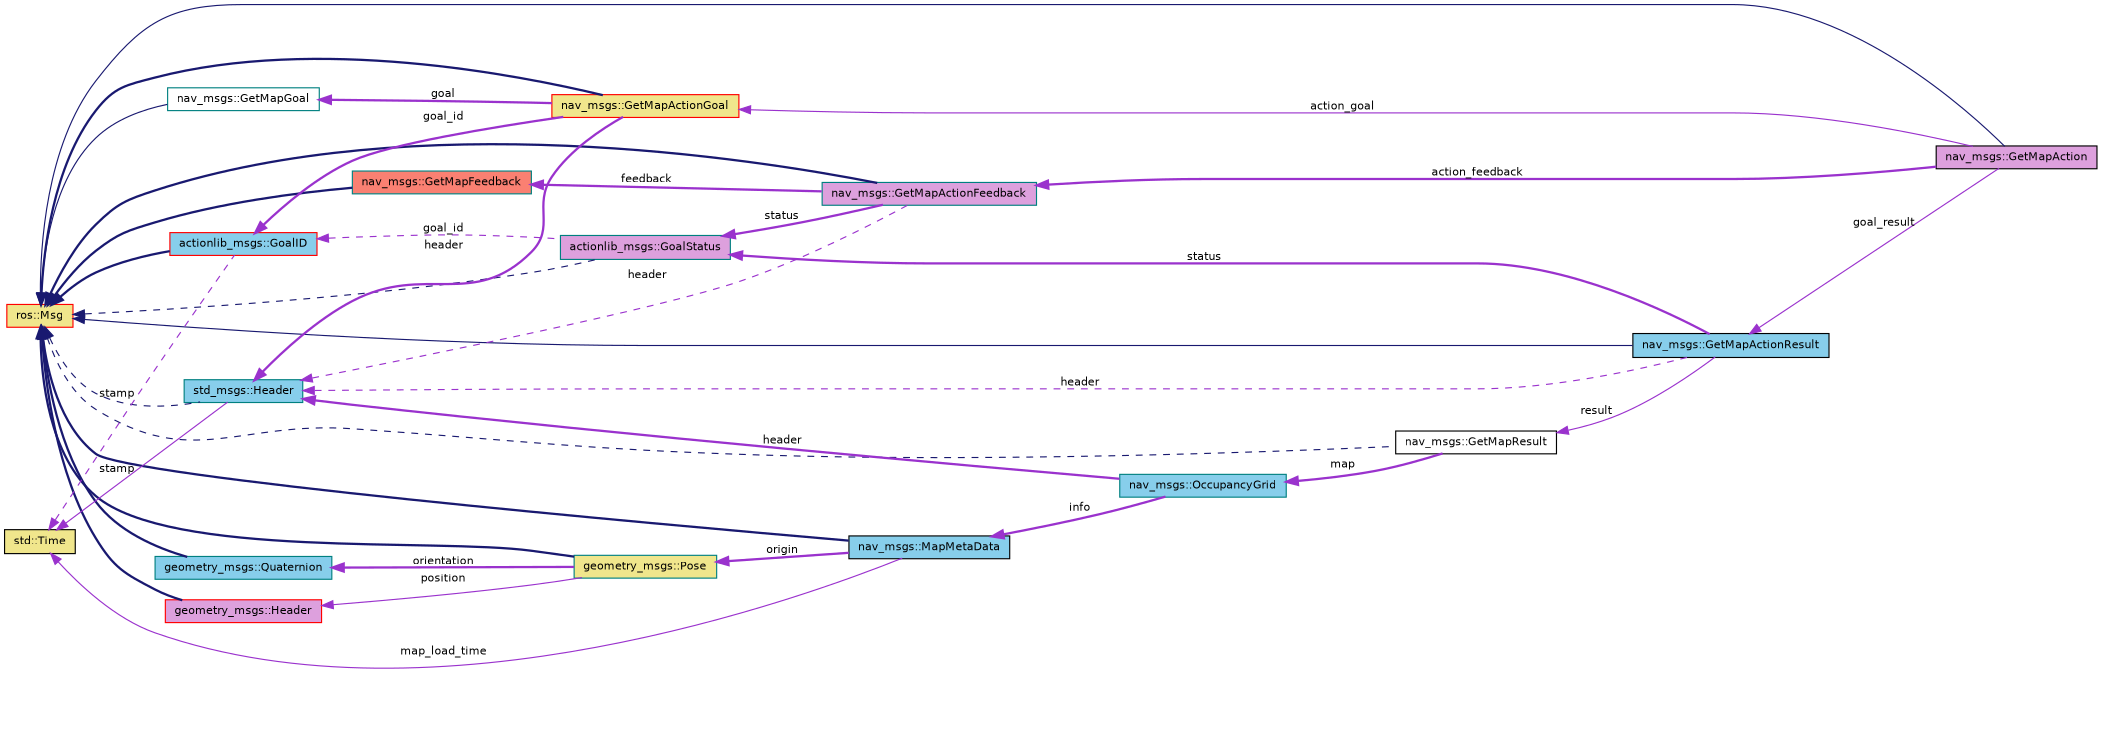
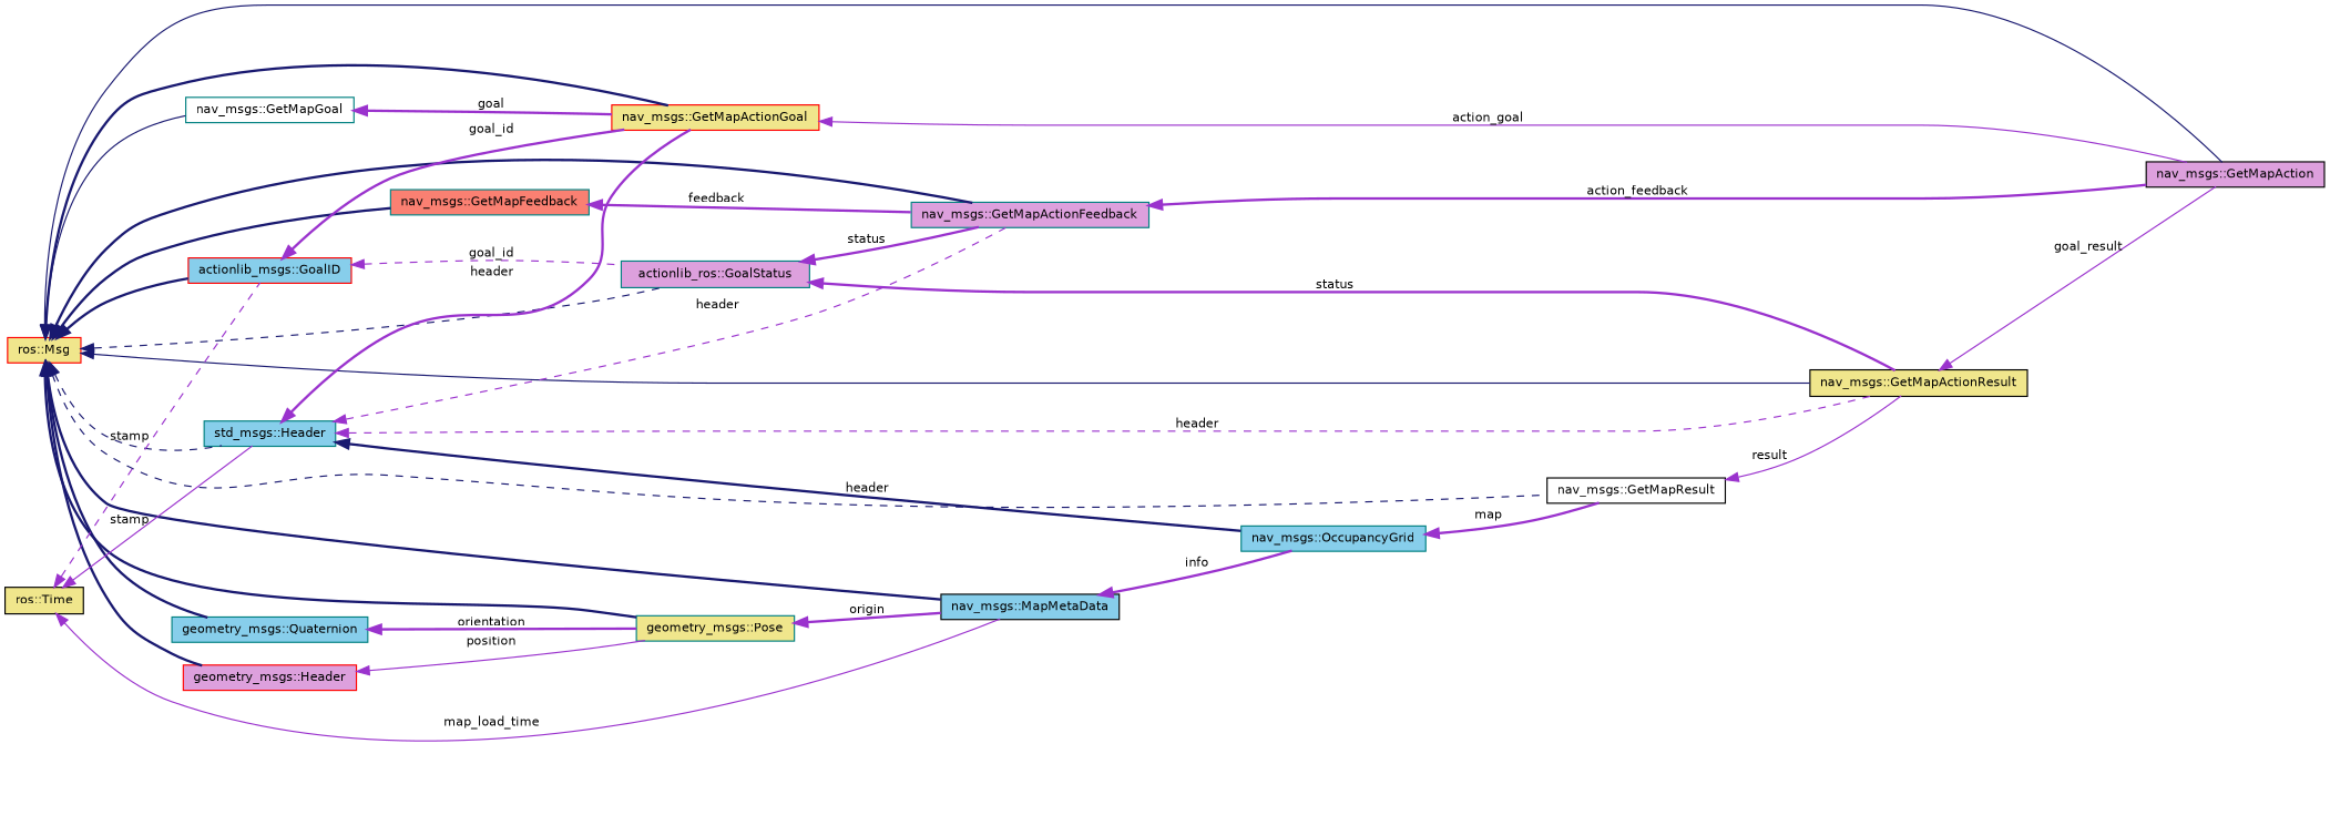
  digraph {
    rankdir=LR
    node [color=teal fillcolor=skyblue fontname=Helvetica fontsize=10 shape=record style=filled]
    edge [color=darkorchid3 dir=back fontname=Helvetica fontsize=10 labelfontname=Helvetica labelfontsize=10 style=bold]
    n1 [color=black fillcolor=plum fontcolor=black height=0.2 label="nav_msgs::GetMapAction" width=0.4]
    n2 [color=red fillcolor=khaki height=0.2 label="ros::Msg" width=0.4]
-   n3 [color=black height=0.2 label="nav_msgs::GetMapActionResult" width=0.4]
+   n3 [color=black fillcolor=khaki height=0.2 label="nav_msgs::GetMapActionResult" width=0.4]
    n4 [color=black fillcolor=white height=0.2 label="nav_msgs::GetMapResult" width=0.4]
    n5 [color=black height=0.2 label="nav_msgs::MapMetaData" width=0.4]
    n6 [fillcolor=khaki height=0.2 label="geometry_msgs::Pose" width=0.4]
    n7 [height=0.2 label="geometry_msgs::Quaternion" width=0.4]
    n8 [color=red fillcolor=plum height=0.2 label="geometry_msgs::Header" width=0.4]
    n9 [height=0.2 label="std_msgs::Header" width=0.4]
-   n10 [fillcolor=plum height=0.2 label="actionlib_msgs::GoalStatus" width=0.4]
+   n10 [fillcolor=plum height=0.2 label="actionlib_ros::GoalStatus" width=0.4]
    n11 [color=red height=0.2 label="actionlib_msgs::GoalID" width=0.4]
    n12 [color=red fillcolor=khaki height=0.2 label="nav_msgs::GetMapActionGoal" width=0.4]
    n13 [fillcolor=white height=0.2 label="nav_msgs::GetMapGoal" width=0.4]
    n14 [fillcolor=plum height=0.2 label="nav_msgs::GetMapActionFeedback" width=0.4]
    n15 [fillcolor=salmon height=0.2 label="nav_msgs::GetMapFeedback" width=0.4]
    n16 [height=0.2 label="nav_msgs::OccupancyGrid" width=0.4]
-   n17 [color=black fillcolor=khaki height=0.2 label="std::Time" width=0.4]
+   n17 [color=black fillcolor=khaki height=0.2 label="ros::Time" width=0.4]
    n2 -> n1 [color=midnightblue style=solid]
    n2 -> n3 [color=midnightblue style=solid]
    n2 -> n4 [color=midnightblue style=dashed]
    n2 -> n5 [color=midnightblue]
    n2 -> n6 [color=midnightblue]
    n2 -> n7 [color=midnightblue]
    n2 -> n8 [color=midnightblue]
    n2 -> n9 [color=midnightblue style=dashed]
    n2 -> n10 [color=midnightblue style=dashed]
    n2 -> n11 [color=midnightblue]
    n2 -> n12 [color=midnightblue]
    n2 -> n13 [color=midnightblue style=solid]
    n2 -> n14 [color=midnightblue]
    n2 -> n15 [color=midnightblue]
    n3 -> n1 [label=" goal_result" style=solid]
    n4 -> n3 [label=" result" style=solid]
    n5 -> n16 [label=" info"]
    n6 -> n5 [label=" origin"]
    n7 -> n6 [label=" orientation"]
    n8 -> n6 [label=" position" style=solid]
    n9 -> n3 [label=" header" style=dashed]
    n9 -> n12 [label=" header"]
    n9 -> n14 [label=" header" style=dashed]
-   n9 -> n16 [label=" header"]
+   n9 -> n16 [color=midnightblue label=" header"]
    n10 -> n3 [label=" status"]
    n10 -> n14 [label=" status"]
    n11 -> n10 [label=" goal_id" style=dashed]
    n11 -> n12 [label=" goal_id"]
    n12 -> n1 [label=" action_goal" style=solid]
    n13 -> n12 [label=" goal"]
    n14 -> n1 [label=" action_feedback"]
    n15 -> n14 [label=" feedback"]
    n16 -> n4 [label=" map"]
    n17 -> n5 [label=" map_load_time" style=solid]
    n17 -> n9 [label=" stamp" style=solid]
    n17 -> n11 [label=" stamp" style=dashed]
  }
